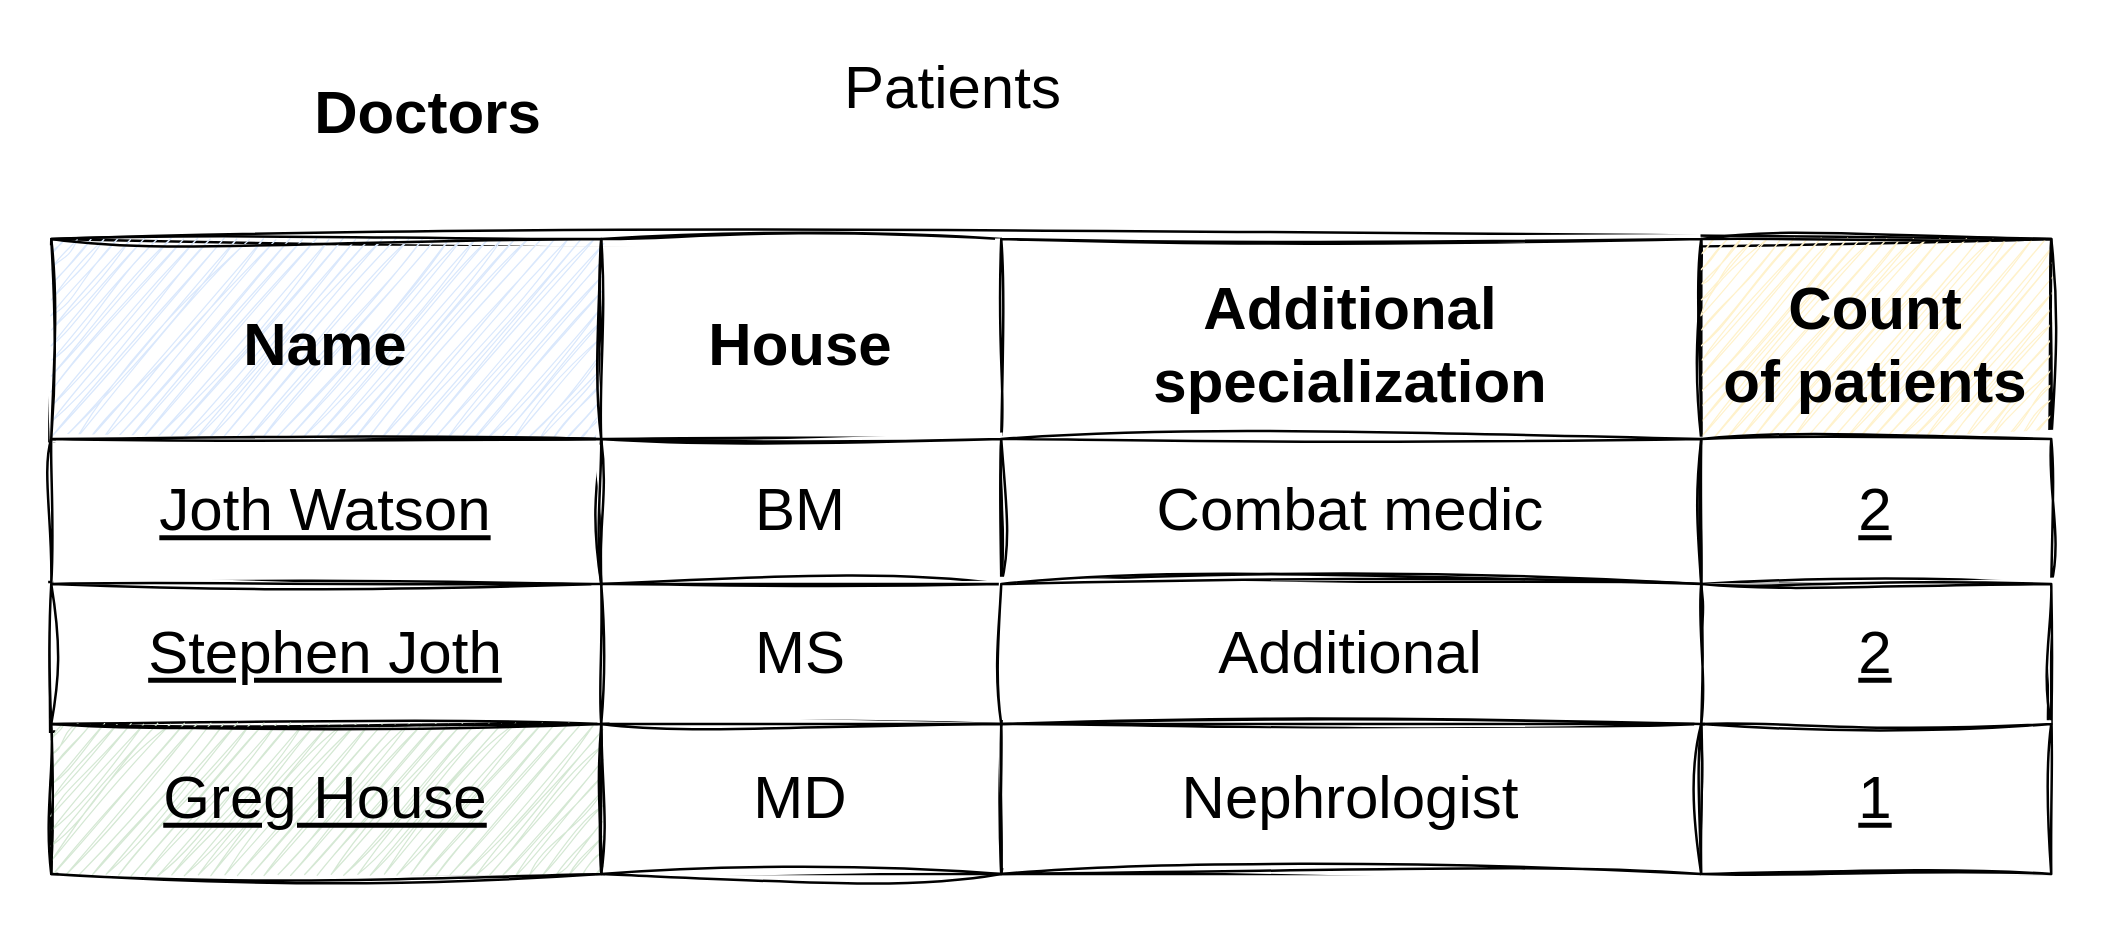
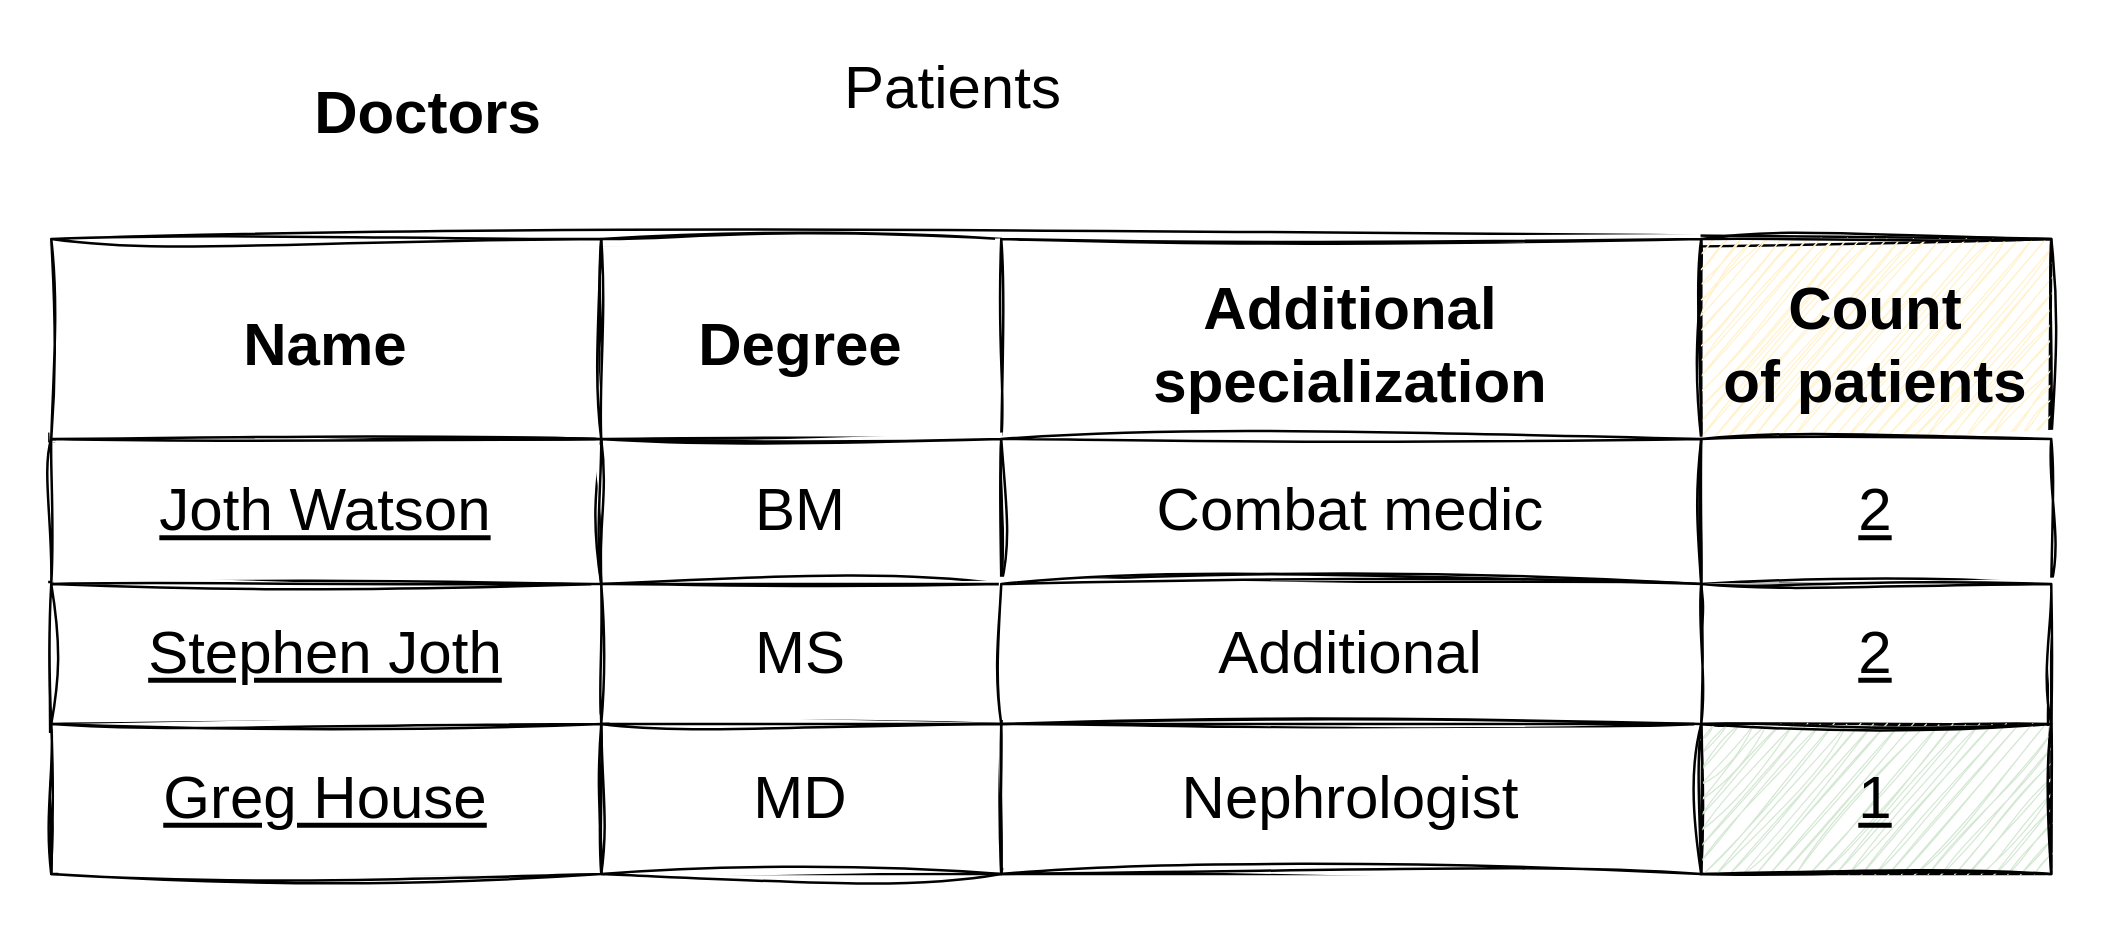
  <mxCell id="0" />
  <mxCell id="1" parent="0" />
  <mxCell id="2" value="Doctors" style="text;strokeColor=none;fillColor=none;align=center;verticalAlign=middle;whiteSpace=wrap;rounded=0;fontSize=24;fontStyle=1;labelBackgroundColor=none;fontFamily=Helvetica;swimlaneLine=0;shadow=0;sketch=1;curveFitting=1;jiggle=2;" vertex="1" parent="1"><mxGeometry x="81" y="30" width="180" height="30" as="geometry" /></mxCell>
  <mxCell id="3" value="Patients" style="text;strokeColor=none;fillColor=none;align=center;verticalAlign=middle;whiteSpace=wrap;rounded=0;fontSize=24;fontStyle=0;labelBackgroundColor=none;fontFamily=Helvetica;swimlaneLine=0;shadow=0;sketch=1;curveFitting=1;jiggle=2;" vertex="1" parent="1"><mxGeometry x="291" y="20" width="180" height="30" as="geometry" /></mxCell>
  <mxCell id="4" value="Assets" style="childLayout=tableLayout;recursiveResize=0;shadow=0;fontSize=24;labelBackgroundColor=none;rounded=0;fontFamily=Helvetica;swimlaneLine=0;sketch=1;curveFitting=1;jiggle=2;" vertex="1" parent="1"><mxGeometry x="20" y="95" width="800" height="254" as="geometry" /></mxCell>
  <mxCell id="5" value="" style="shape=tableRow;horizontal=0;startSize=0;swimlaneHead=0;swimlaneBody=0;top=0;left=0;bottom=0;right=0;dropTarget=0;collapsible=0;recursiveResize=0;expand=0;fontStyle=0;fontSize=24;labelBackgroundColor=none;rounded=0;fontFamily=Helvetica;swimlaneLine=0;shadow=0;sketch=1;curveFitting=1;jiggle=2;" vertex="1" parent="4"><mxGeometry width="800" height="80" as="geometry" /></mxCell>
- <mxCell id="6" value="Name" style="connectable=0;recursiveResize=0;align=center;fontStyle=1;fontSize=24;labelBackgroundColor=none;rounded=0;fontFamily=Helvetica;swimlaneLine=0;shadow=0;sketch=1;curveFitting=1;jiggle=2;fillColor=#dae8fc;" vertex="1" parent="5"><mxGeometry width="220" height="80" as="geometry"><mxRectangle width="220" height="80" as="alternateBounds" /></mxGeometry></mxCell>
- <mxCell id="7" value="House" style="connectable=0;recursiveResize=0;align=center;fontStyle=1;fontSize=24;labelBackgroundColor=none;labelBorderColor=none;rounded=0;fontFamily=Helvetica;swimlaneLine=0;shadow=0;sketch=1;curveFitting=1;jiggle=2;" vertex="1" parent="5"><mxGeometry x="220" width="160" height="80" as="geometry"><mxRectangle width="160" height="80" as="alternateBounds" /></mxGeometry></mxCell>
+ <mxCell id="6" value="Name" style="connectable=0;recursiveResize=0;align=center;fontStyle=1;fontSize=24;labelBackgroundColor=none;rounded=0;fontFamily=Helvetica;swimlaneLine=0;shadow=0;sketch=1;curveFitting=1;jiggle=2;" vertex="1" parent="5"><mxGeometry width="220" height="80" as="geometry"><mxRectangle width="220" height="80" as="alternateBounds" /></mxGeometry></mxCell>
+ <mxCell id="7" value="Degree" style="connectable=0;recursiveResize=0;align=center;fontStyle=1;fontSize=24;labelBackgroundColor=none;labelBorderColor=none;rounded=0;fontFamily=Helvetica;swimlaneLine=0;shadow=0;sketch=1;curveFitting=1;jiggle=2;" vertex="1" parent="5"><mxGeometry x="220" width="160" height="80" as="geometry"><mxRectangle width="160" height="80" as="alternateBounds" /></mxGeometry></mxCell>
  <mxCell id="8" value="Additional&#10;specialization" style="connectable=0;recursiveResize=0;align=center;fontStyle=1;fontSize=24;labelBackgroundColor=none;rounded=0;fontFamily=Helvetica;swimlaneLine=0;shadow=0;sketch=1;curveFitting=1;jiggle=2;" vertex="1" parent="5"><mxGeometry x="380" width="280" height="80" as="geometry"><mxRectangle width="280" height="80" as="alternateBounds" /></mxGeometry></mxCell>
  <mxCell id="9" value="Count&#10;of patients" style="connectable=0;recursiveResize=0;align=center;fontStyle=1;fontSize=24;labelBackgroundColor=none;rounded=0;fontFamily=Helvetica;swimlaneLine=0;shadow=0;sketch=1;curveFitting=1;jiggle=2;fillColor=#fff2cc;" vertex="1" parent="5"><mxGeometry x="660" width="140" height="80" as="geometry"><mxRectangle width="140" height="80" as="alternateBounds" /></mxGeometry></mxCell>
  <mxCell id="10" value="" style="shape=tableRow;horizontal=0;startSize=0;swimlaneHead=0;swimlaneBody=0;top=0;left=0;bottom=0;right=0;dropTarget=0;collapsible=0;recursiveResize=0;expand=0;fontStyle=0;fontSize=24;labelBackgroundColor=none;rounded=0;fontFamily=Helvetica;swimlaneLine=0;shadow=0;sketch=1;curveFitting=1;jiggle=2;" vertex="1" parent="4"><mxGeometry y="80" width="800" height="58" as="geometry" /></mxCell>
  <mxCell id="11" value="Joth Watson" style="connectable=0;recursiveResize=0;align=center;whiteSpace=wrap;fontSize=24;labelBackgroundColor=none;rounded=0;fontFamily=Helvetica;swimlaneLine=0;shadow=0;sketch=1;curveFitting=1;jiggle=2;fontStyle=4" vertex="1" parent="10"><mxGeometry width="220" height="58" as="geometry"><mxRectangle width="220" height="58" as="alternateBounds" /></mxGeometry></mxCell>
  <mxCell id="12" value="BM" style="connectable=0;recursiveResize=0;align=center;whiteSpace=wrap;fontSize=24;labelBackgroundColor=none;rounded=0;fontFamily=Helvetica;swimlaneLine=0;shadow=0;sketch=1;curveFitting=1;jiggle=2;" vertex="1" parent="10"><mxGeometry x="220" width="160" height="58" as="geometry"><mxRectangle width="160" height="58" as="alternateBounds" /></mxGeometry></mxCell>
  <mxCell id="13" value="Combat medic" style="connectable=0;recursiveResize=0;align=center;whiteSpace=wrap;fontSize=24;labelBackgroundColor=none;rounded=0;fontFamily=Helvetica;swimlaneLine=0;shadow=0;sketch=1;curveFitting=1;jiggle=2;" vertex="1" parent="10"><mxGeometry x="380" width="280" height="58" as="geometry"><mxRectangle width="280" height="58" as="alternateBounds" /></mxGeometry></mxCell>
  <mxCell id="14" value="2" style="connectable=0;recursiveResize=0;align=center;whiteSpace=wrap;fontSize=24;labelBackgroundColor=none;rounded=0;fontFamily=Helvetica;swimlaneLine=0;shadow=0;sketch=1;curveFitting=1;jiggle=2;fontStyle=4" vertex="1" parent="10"><mxGeometry x="660" width="140" height="58" as="geometry"><mxRectangle width="140" height="58" as="alternateBounds" /></mxGeometry></mxCell>
  <mxCell id="15" value="" style="shape=tableRow;horizontal=0;startSize=0;swimlaneHead=0;swimlaneBody=0;top=0;left=0;bottom=0;right=0;dropTarget=0;collapsible=0;recursiveResize=0;expand=0;fontStyle=1;fontSize=24;labelBackgroundColor=none;rounded=0;fontFamily=Helvetica;swimlaneLine=0;shadow=0;sketch=1;curveFitting=1;jiggle=2;" vertex="1" parent="4"><mxGeometry y="138" width="800" height="56" as="geometry" /></mxCell>
  <mxCell id="16" value="Stephen Joth" style="connectable=0;recursiveResize=0;whiteSpace=wrap;fontSize=24;labelBackgroundColor=none;rounded=0;fontFamily=Helvetica;swimlaneLine=0;shadow=0;sketch=1;curveFitting=1;jiggle=2;fontStyle=4" vertex="1" parent="15"><mxGeometry width="220" height="56" as="geometry"><mxRectangle width="220" height="56" as="alternateBounds" /></mxGeometry></mxCell>
  <mxCell id="17" value="MS" style="connectable=0;recursiveResize=0;whiteSpace=wrap;fontSize=24;labelBackgroundColor=none;rounded=0;fontFamily=Helvetica;swimlaneLine=0;shadow=0;sketch=1;curveFitting=1;jiggle=2;" vertex="1" parent="15"><mxGeometry x="220" width="160" height="56" as="geometry"><mxRectangle width="160" height="56" as="alternateBounds" /></mxGeometry></mxCell>
  <mxCell id="18" value="Additional" style="connectable=0;recursiveResize=0;whiteSpace=wrap;fontSize=24;labelBackgroundColor=none;rounded=0;fontFamily=Helvetica;swimlaneLine=0;shadow=0;sketch=1;curveFitting=1;jiggle=2;" vertex="1" parent="15"><mxGeometry x="380" width="280" height="56" as="geometry"><mxRectangle width="280" height="56" as="alternateBounds" /></mxGeometry></mxCell>
  <mxCell id="19" value="2" style="connectable=0;recursiveResize=0;whiteSpace=wrap;fontSize=24;labelBackgroundColor=none;rounded=0;fontFamily=Helvetica;swimlaneLine=0;shadow=0;sketch=1;curveFitting=1;jiggle=2;fontStyle=4" vertex="1" parent="15"><mxGeometry x="660" width="140" height="56" as="geometry"><mxRectangle width="140" height="56" as="alternateBounds" /></mxGeometry></mxCell>
  <mxCell id="20" value="" style="shape=tableRow;horizontal=0;startSize=0;swimlaneHead=0;swimlaneBody=0;top=0;left=0;bottom=0;right=0;dropTarget=0;collapsible=0;recursiveResize=0;expand=0;fontStyle=0;fontSize=24;labelBackgroundColor=none;rounded=0;fontFamily=Helvetica;swimlaneLine=0;shadow=0;sketch=1;curveFitting=1;jiggle=2;" vertex="1" parent="4"><mxGeometry y="194" width="800" height="60" as="geometry" /></mxCell>
- <mxCell id="21" value="Greg House" style="connectable=0;recursiveResize=0;fontStyle=4;align=center;whiteSpace=wrap;fontSize=24;labelBackgroundColor=none;rounded=0;fontFamily=Helvetica;swimlaneLine=0;shadow=0;sketch=1;curveFitting=1;jiggle=2;fillColor=#d5e8d4;" vertex="1" parent="20"><mxGeometry width="220" height="60" as="geometry"><mxRectangle width="220" height="60" as="alternateBounds" /></mxGeometry></mxCell>
+ <mxCell id="21" value="Greg House" style="connectable=0;recursiveResize=0;fontStyle=4;align=center;whiteSpace=wrap;fontSize=24;labelBackgroundColor=none;rounded=0;fontFamily=Helvetica;swimlaneLine=0;shadow=0;sketch=1;curveFitting=1;jiggle=2;" vertex="1" parent="20"><mxGeometry width="220" height="60" as="geometry"><mxRectangle width="220" height="60" as="alternateBounds" /></mxGeometry></mxCell>
  <mxCell id="22" value="MD" style="connectable=0;recursiveResize=0;fontStyle=0;align=center;whiteSpace=wrap;fontSize=24;labelBackgroundColor=none;rounded=0;fontFamily=Helvetica;swimlaneLine=0;shadow=0;sketch=1;curveFitting=1;jiggle=2;" vertex="1" parent="20"><mxGeometry x="220" width="160" height="60" as="geometry"><mxRectangle width="160" height="60" as="alternateBounds" /></mxGeometry></mxCell>
  <mxCell id="23" value="Nephrologist" style="connectable=0;recursiveResize=0;fontStyle=0;align=center;whiteSpace=wrap;fontSize=24;labelBackgroundColor=none;rounded=0;fontFamily=Helvetica;swimlaneLine=0;shadow=0;sketch=1;curveFitting=1;jiggle=2;" vertex="1" parent="20"><mxGeometry x="380" width="280" height="60" as="geometry"><mxRectangle width="280" height="60" as="alternateBounds" /></mxGeometry></mxCell>
- <mxCell id="24" value="1" style="connectable=0;recursiveResize=0;fontStyle=4;align=center;whiteSpace=wrap;fontSize=24;labelBackgroundColor=none;rounded=0;fontFamily=Helvetica;swimlaneLine=0;shadow=0;sketch=1;curveFitting=1;jiggle=2;" vertex="1" parent="20"><mxGeometry x="660" width="140" height="60" as="geometry"><mxRectangle width="140" height="60" as="alternateBounds" /></mxGeometry></mxCell>
+ <mxCell id="24" value="1" style="connectable=0;recursiveResize=0;fontStyle=4;align=center;whiteSpace=wrap;fontSize=24;labelBackgroundColor=none;rounded=0;fontFamily=Helvetica;swimlaneLine=0;shadow=0;sketch=1;curveFitting=1;jiggle=2;fillColor=#d5e8d4;" vertex="1" parent="20"><mxGeometry x="660" width="140" height="60" as="geometry"><mxRectangle width="140" height="60" as="alternateBounds" /></mxGeometry></mxCell>
